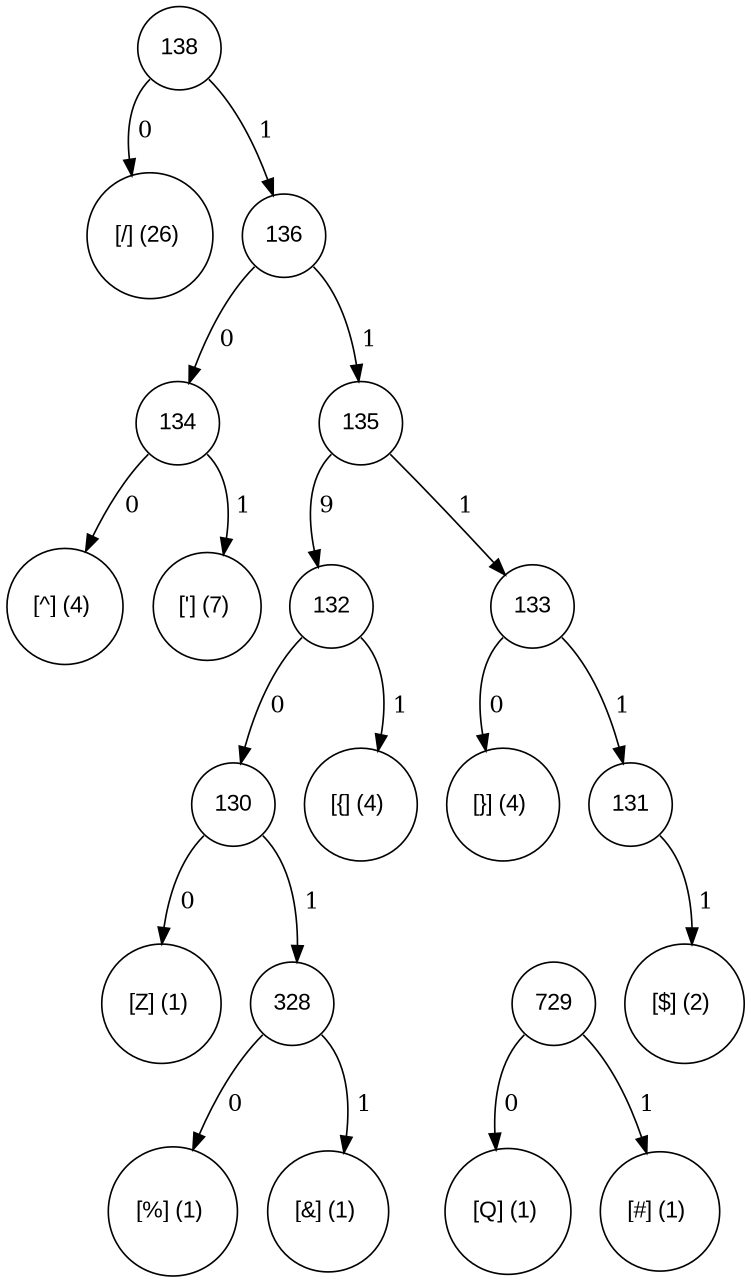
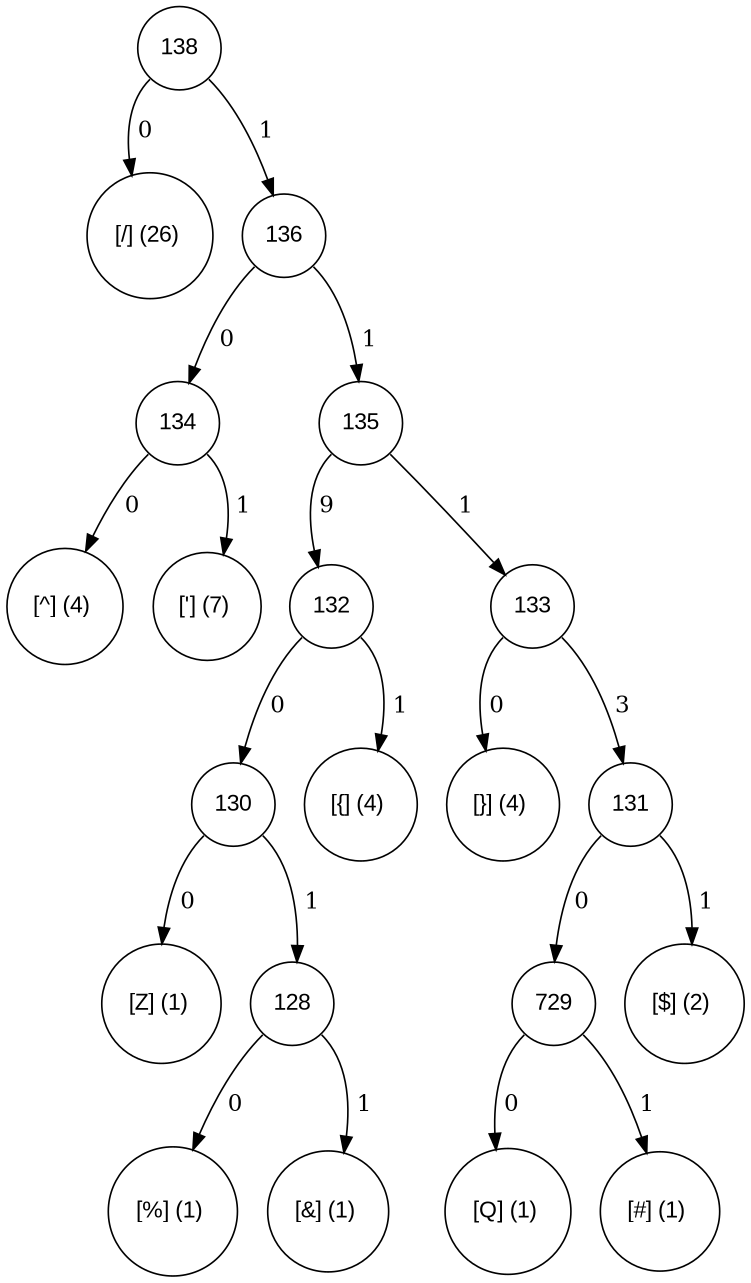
  digraph {
    node [fontname=Arial shape=circle]
    edge [tailport=sw]
    n1 [label="[/] (26) " width=0.5]
    138 [width=0.5]
    n3 [label=136 width=0.5]
    n4 [label=134 width=0.5]
    n5 [label=135 width=0.5]
    n6 [label="['] (7) " width=0.5]
    n7 [label="[^] (4) " width=0.5]
    n8 [label=132 width=0.5]
    n9 [label=133 width=0.5]
    n10 [label="[{] (4) " width=0.5]
    n11 [label=130 width=0.5]
    n12 [label="[}] (4) " width=0.5]
    n13 [label=131 width=0.5]
    n14 [label="[Z] (1) " width=0.5]
-   n15 [label=328 width=0.5]
+   n15 [label=128 width=0.5]
    n16 [label="[%] (1) " width=0.5]
    n17 [label="[&] (1) " width=0.5]
    n18 [label="[$] (2) " width=0.5]
    n19 [label=729 width=0.5]
    n20 [label="[#] (1) " width=0.5]
    n21 [label="[Q] (1) " width=0.5]
    138 -> n1 [label=" 0"]
    138 -> n3 [label=" 1" tailport=se]
    n3 -> n4 [label=" 0"]
    n3 -> n5 [label=" 1" tailport=se]
    n4 -> n6 [label=" 1" tailport=se]
    n4 -> n7 [label=" 0"]
    n5 -> n8 [label=" 9"]
    n5 -> n9 [label=" 1" tailport=se]
    n8 -> n10 [label=" 1" tailport=se]
    n8 -> n11 [label=" 0"]
    n9 -> n12 [label=" 0"]
-   n9 -> n13 [label=" 1" tailport=se]
+   n9 -> n13 [label=" 3" tailport=se]
    n11 -> n14 [label=" 0"]
    n11 -> n15 [label=" 1" tailport=se]
    n13 -> n18 [label=" 1" tailport=se]
+   n13 -> n19 [label=" 0"]
    n15 -> n16 [label=" 0"]
    n15 -> n17 [label=" 1" tailport=se]
    n19 -> n20 [label=" 1" tailport=se]
    n19 -> n21 [label=" 0"]
  }
